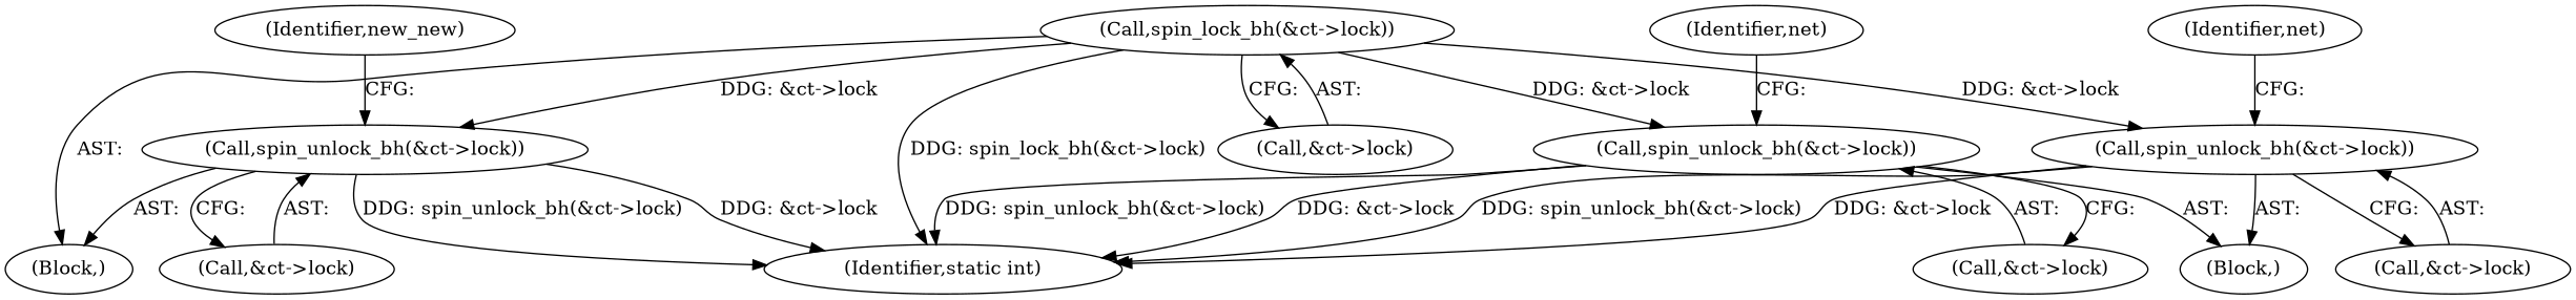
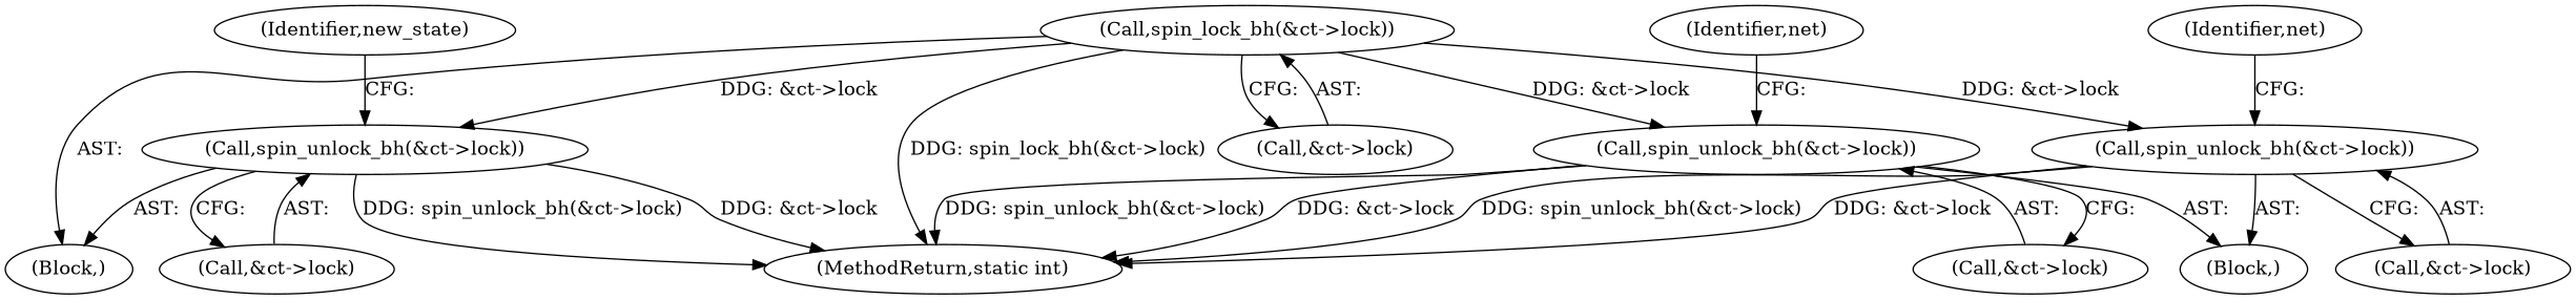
  digraph {
    n1 [label="(Call,spin_lock_bh(&ct->lock))"]
    n2 [label="(Call,spin_unlock_bh(&ct->lock))"]
    n3 [label="(Call,spin_unlock_bh(&ct->lock))"]
    n4 [label="(Call,spin_unlock_bh(&ct->lock))"]
    n5 [label="(Call,&ct->lock)"]
-   n6 [label="(Identifier,static int)"]
+   n6 [label="(MethodReturn,static int)"]
    n7 [label="(Block,)"]
    n8 [label="(Block,)"]
    n9 [label="(Call,&ct->lock)"]
    n10 [label="(Call,&ct->lock)"]
    n11 [label="(Call,&ct->lock)"]
    n12 [label="(Identifier,net)"]
-   n13 [label="(Identifier,new_new)"]
+   n13 [label="(Identifier,new_state)"]
    n14 [label="(Identifier,net)"]
    n1 -> n2 [label="DDG: &ct->lock"]
    n1 -> n3 [label="DDG: &ct->lock"]
    n1 -> n4 [label="DDG: &ct->lock"]
    n1 -> n5 [label="CFG: "]
    n1 -> n6 [label="DDG: spin_lock_bh(&ct->lock)"]
    n1 -> n7 [label="AST: "]
    n2 -> n6 [label="DDG: spin_unlock_bh(&ct->lock)"]
    n2 -> n6 [label="DDG: &ct->lock"]
    n2 -> n8 [label="AST: "]
    n2 -> n9 [label="CFG: "]
    n3 -> n6 [label="DDG: &ct->lock"]
    n3 -> n6 [label="DDG: spin_unlock_bh(&ct->lock)"]
    n3 -> n8 [label="AST: "]
    n3 -> n10 [label="CFG: "]
    n4 -> n6 [label="DDG: &ct->lock"]
    n4 -> n6 [label="DDG: spin_unlock_bh(&ct->lock)"]
    n4 -> n7 [label="AST: "]
    n4 -> n11 [label="CFG: "]
    n5 -> n1 [label="AST: "]
    n9 -> n2 [label="AST: "]
    n10 -> n3 [label="AST: "]
    n11 -> n4 [label="AST: "]
    n12 -> n3 [label="CFG: "]
    n13 -> n4 [label="CFG: "]
    n14 -> n2 [label="CFG: "]
  }
